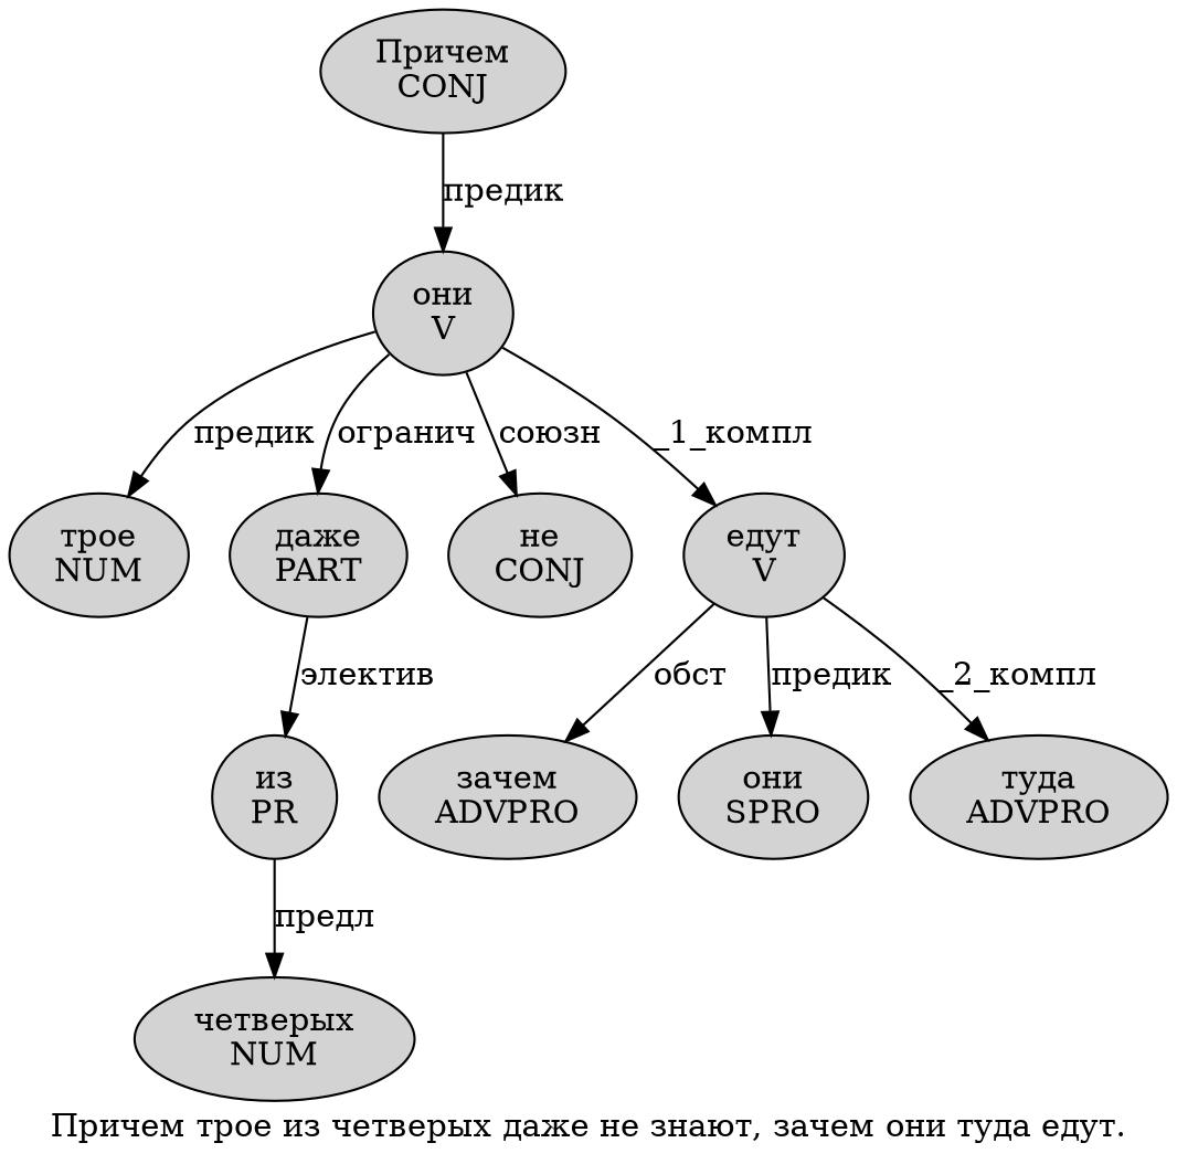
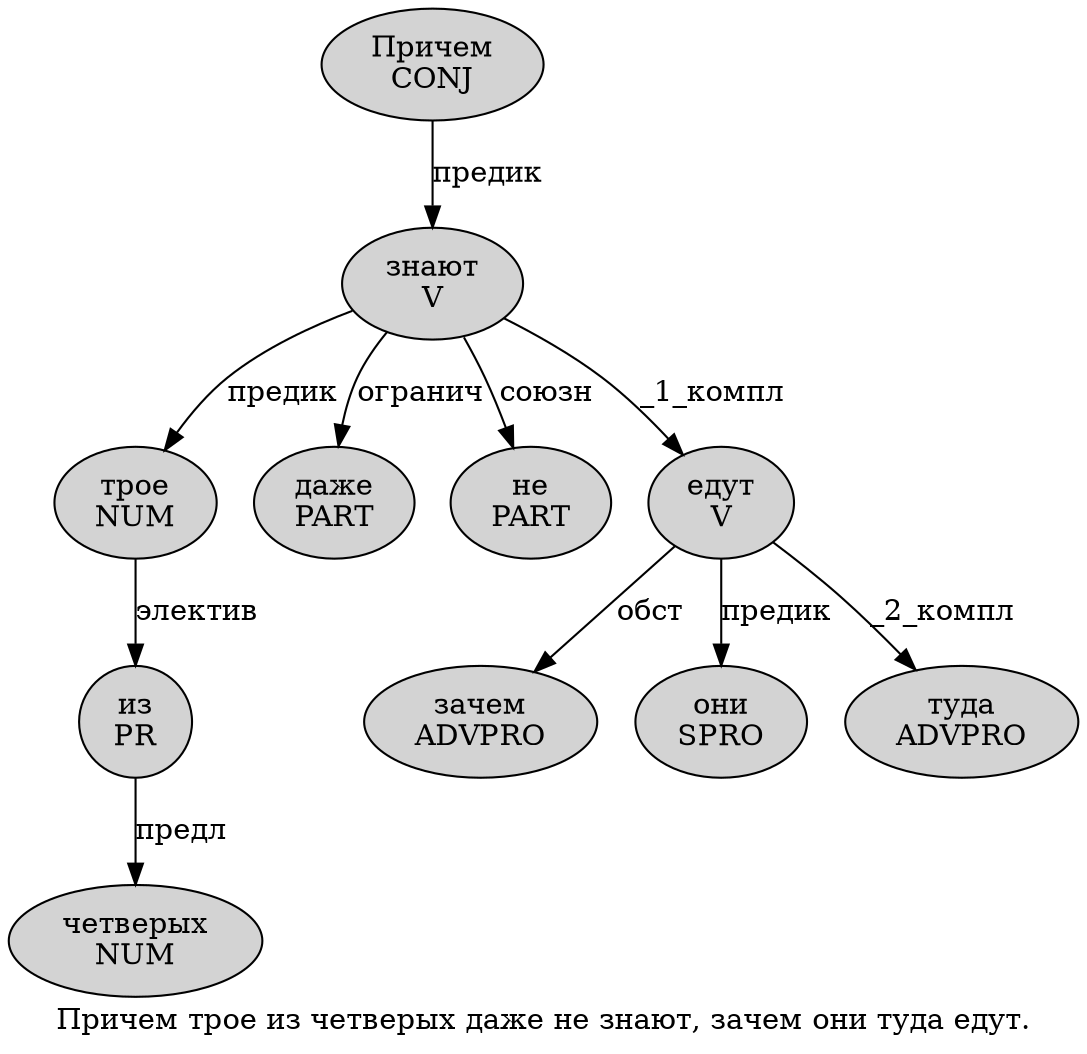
  digraph {
    label="Причем трое из четверых даже не знают, зачем они туда едут."
    node [fillcolor=lightgray penwidth=1 shape=ellipse style=filled]
    n1 [label="Причем\nCONJ"]
-   n2 [label="они\nV"]
+   n2 [label="знают\nV"]
    n3 [label="трое\nNUM"]
    n4 [label="даже\nPART"]
-   n5 [label="не\nCONJ"]
+   n5 [label="не\nPART"]
    n6 [label="едут\nV"]
    n7 [label="из\nPR"]
    n8 [label="четверых\nNUM"]
    n9 [label="зачем\nADVPRO"]
    n10 [label="они\nSPRO"]
    n11 [label="туда\nADVPRO"]
    n1 -> n2 [label="предик"]
    n2 -> n3 [label="предик"]
    n2 -> n4 [label="огранич"]
    n2 -> n5 [label="союзн"]
    n2 -> n6 [label="_1_компл"]
-   n4 -> n7 [label="электив"]
+   n3 -> n7 [label="электив"]
    n6 -> n9 [label="обст"]
    n6 -> n10 [label="предик"]
    n6 -> n11 [label="_2_компл"]
    n7 -> n8 [label="предл"]
  }
